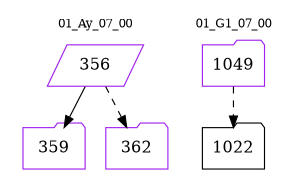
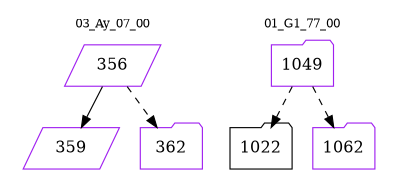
  digraph {
    node [color=purple shape=folder]
    edge [color=black style=dashed]
    n1 [label=356 shape=parallelogram]
-   n2 [label=359]
+   n2 [label=359 shape=parallelogram]
    n3 [label=362]
    n4 [label=1049]
    n5 [color=black label=1022]
+   n6 [label=1062]
    subgraph cluster_1 {
      color=white
      fontsize=10
-     label="01_Ay_07_00"
+     label="03_Ay_07_00"
      n1
      n2
      n3
    }
    subgraph cluster_2 {
      color=white
      fontsize=10
-     label="01_G1_07_00"
+     label="01_G1_77_00"
      n4
      n5
+     n6
    }
    n1 -> n2 [style=solid]
    n1 -> n3
    n4 -> n5
+   n4 -> n6
  }
